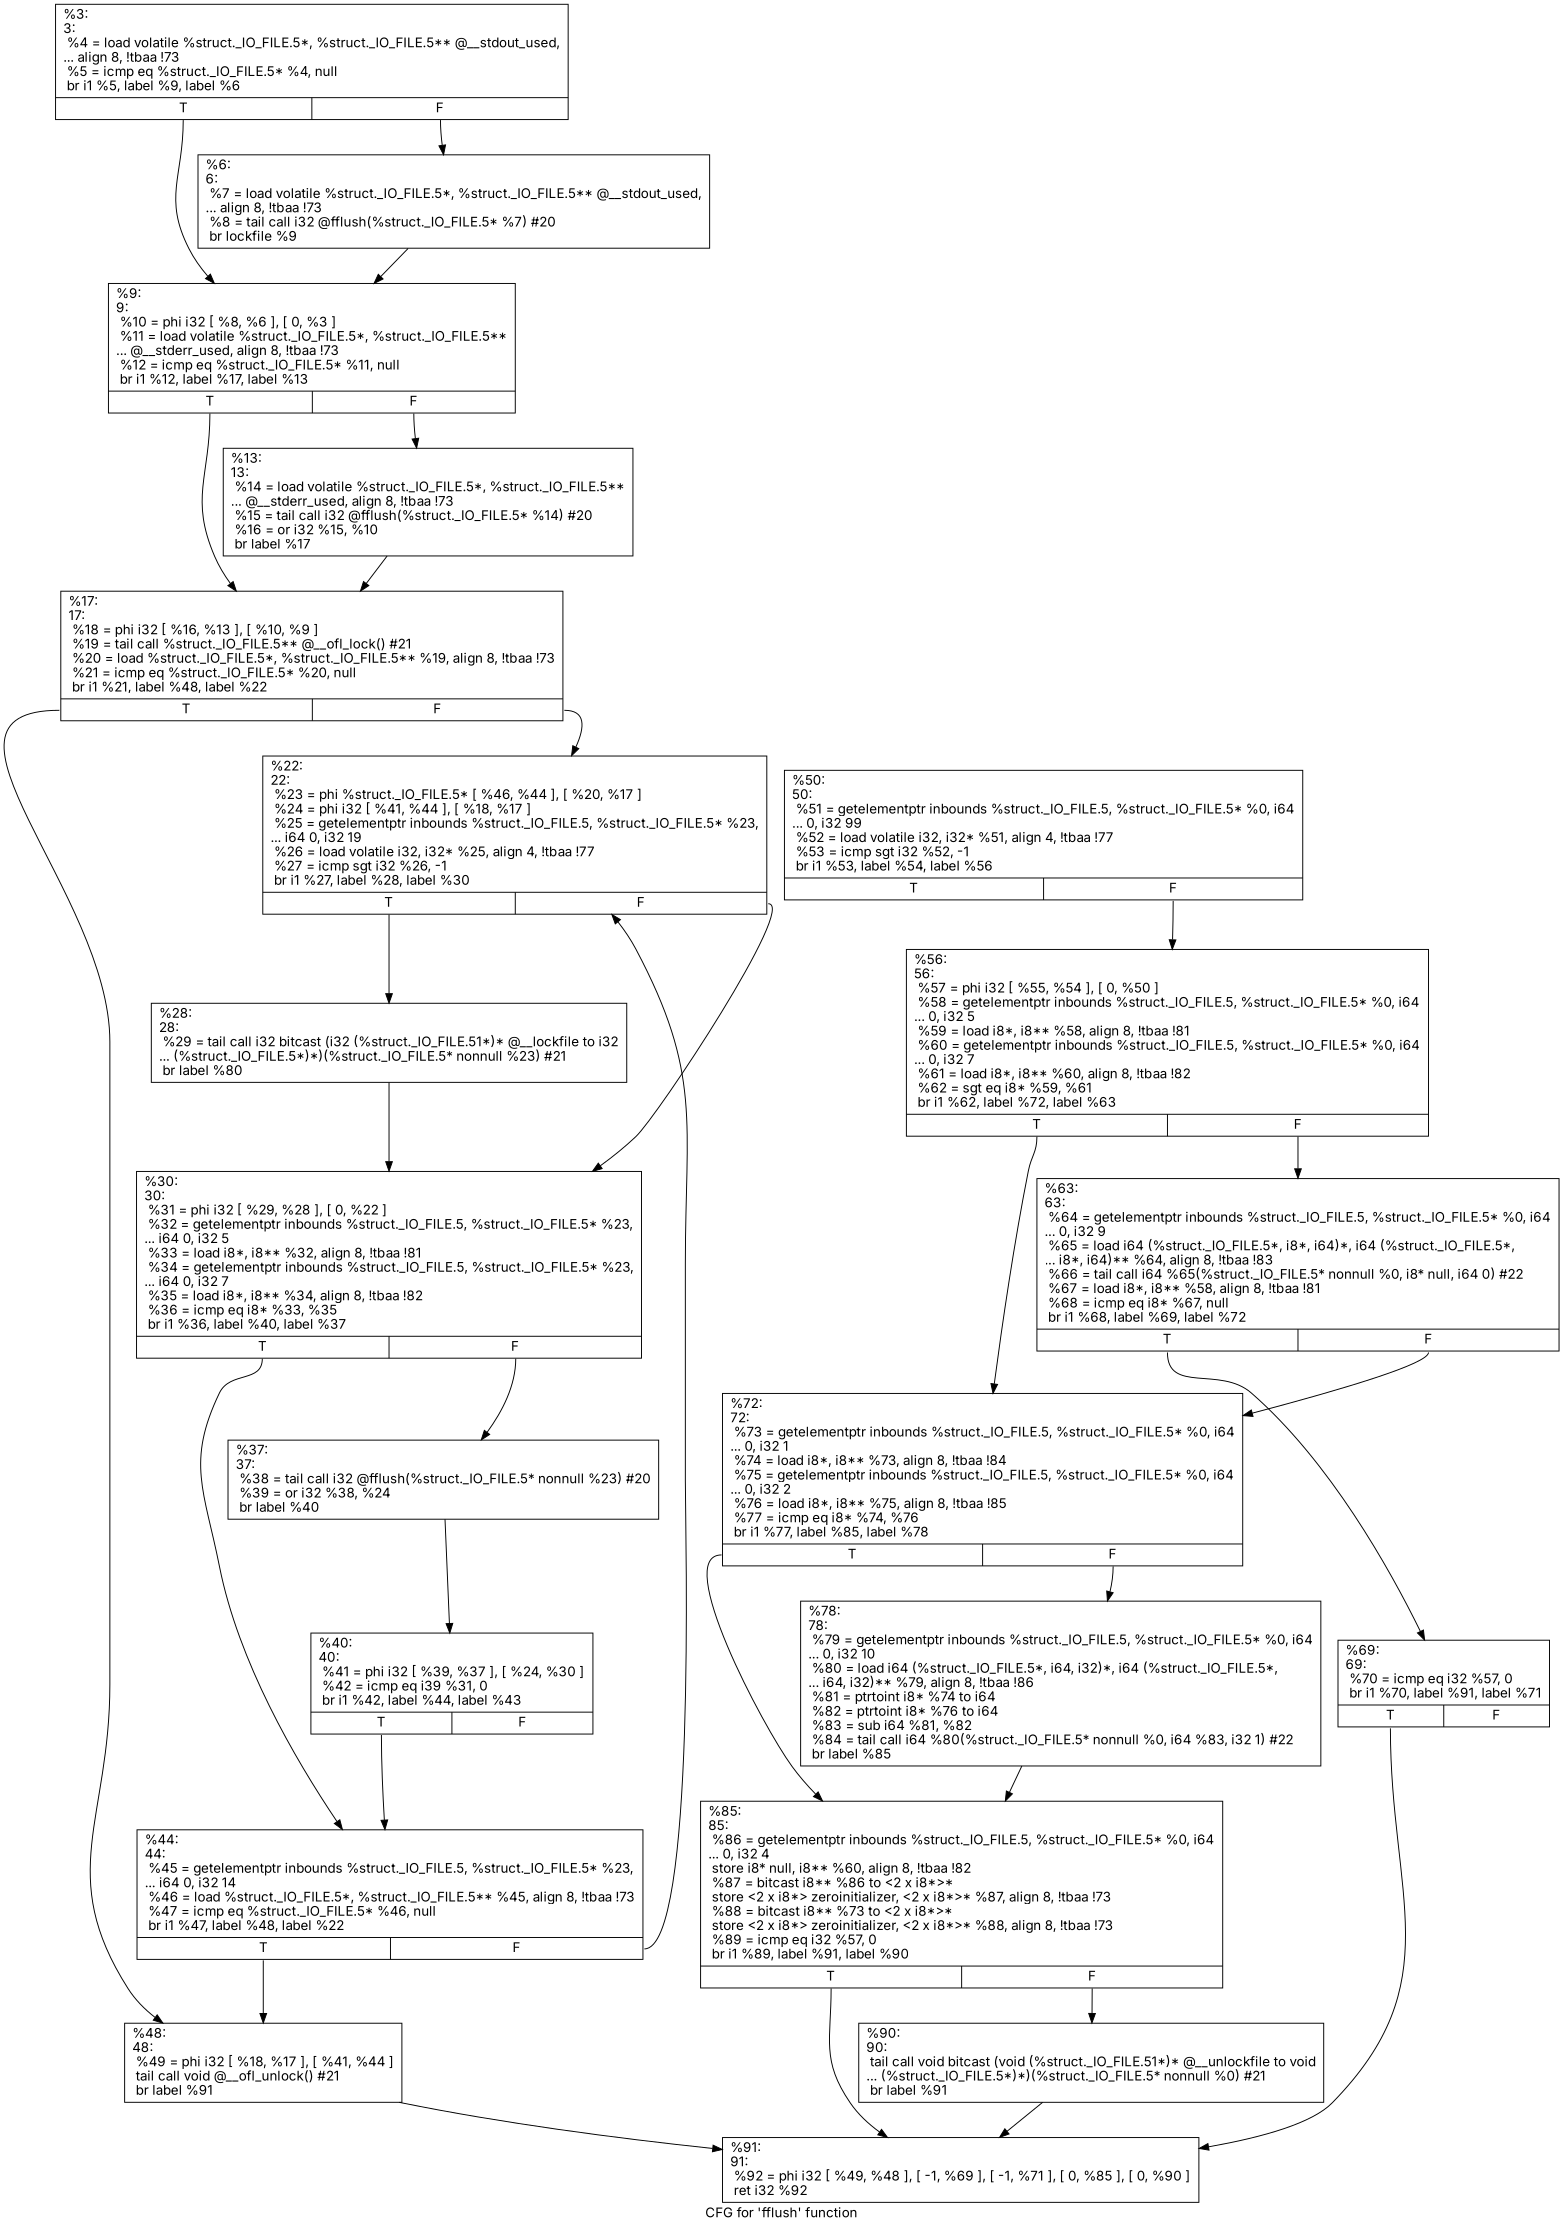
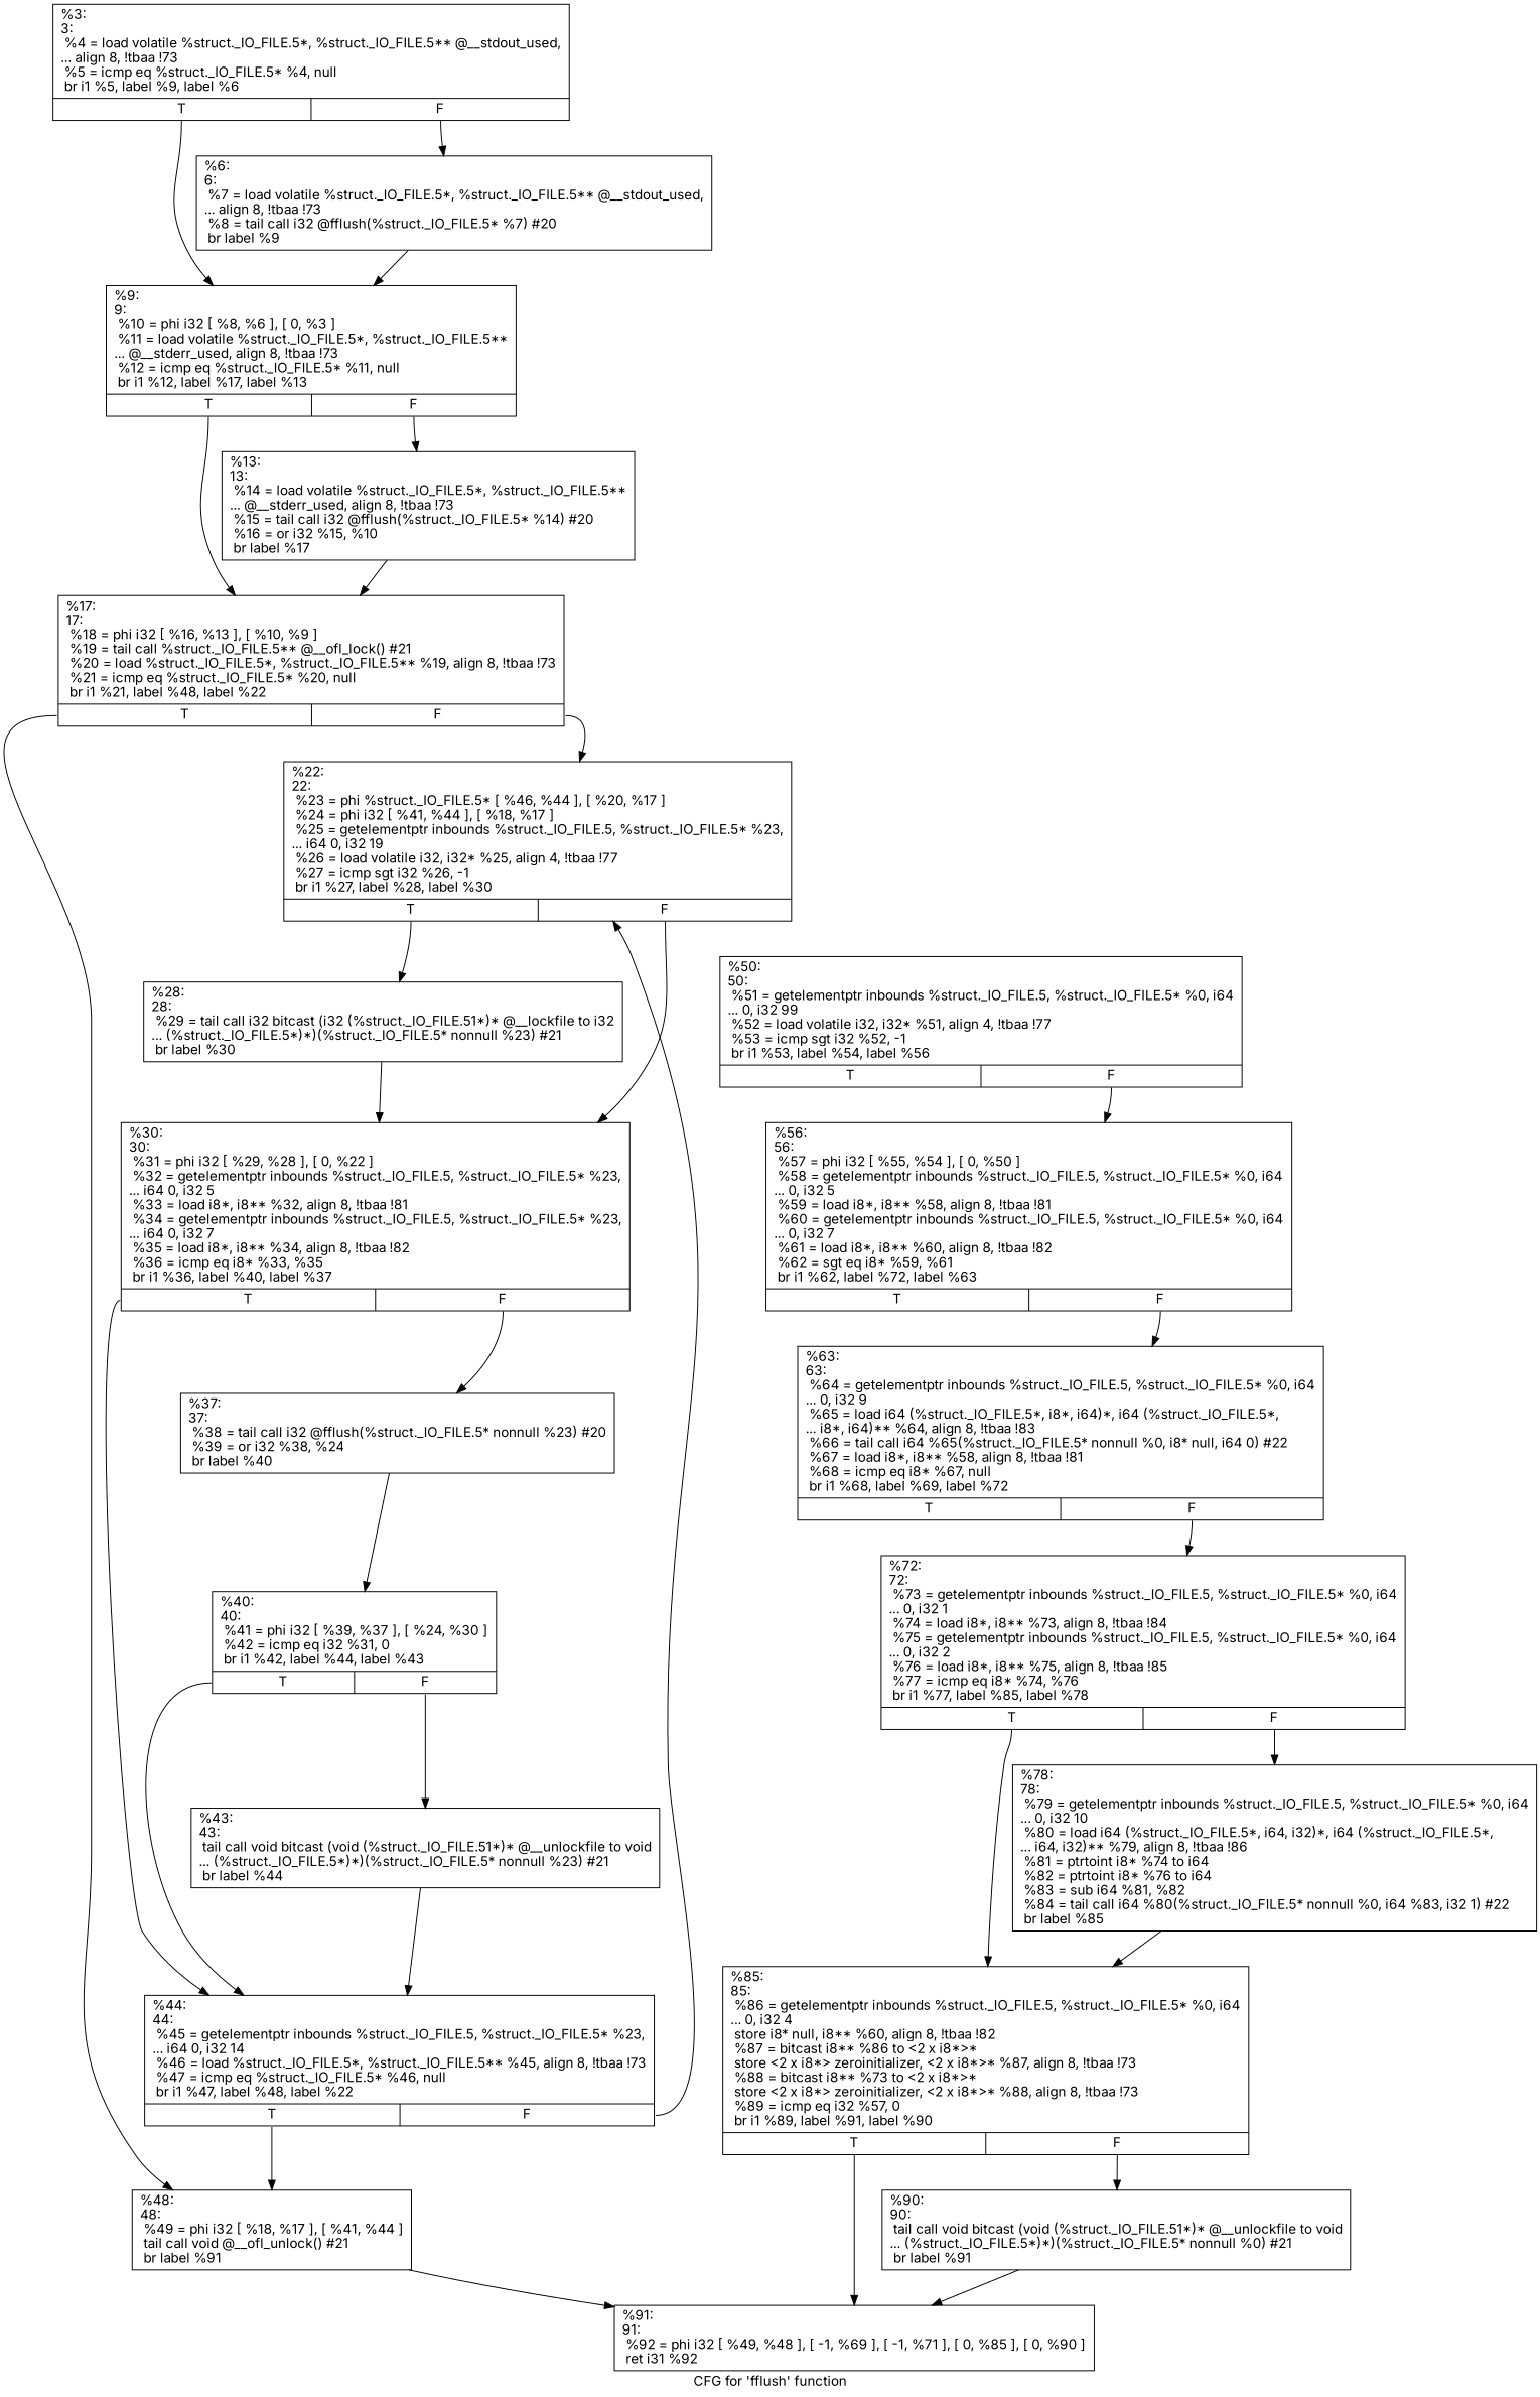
  digraph {
    fontname=Inter
    label="CFG for 'fflush' function"
    node [fontname=Inter shape=record]
    edge [fontname=Inter tailport=s0]
    n1 [label="{%3:\l3:                                                \l  %4 = load volatile %struct._IO_FILE.5*, %struct._IO_FILE.5** @__stdout_used,\l... align 8, !tbaa !73\l  %5 = icmp eq %struct._IO_FILE.5* %4, null\l  br i1 %5, label %9, label %6\l|{<s0>T|<s1>F}}"]
    n2 [label="{%9:\l9:                                                \l  %10 = phi i32 [ %8, %6 ], [ 0, %3 ]\l  %11 = load volatile %struct._IO_FILE.5*, %struct._IO_FILE.5**\l... @__stderr_used, align 8, !tbaa !73\l  %12 = icmp eq %struct._IO_FILE.5* %11, null\l  br i1 %12, label %17, label %13\l|{<s0>T|<s1>F}}"]
-   n3 [label="{%6:\l6:                                                \l  %7 = load volatile %struct._IO_FILE.5*, %struct._IO_FILE.5** @__stdout_used,\l... align 8, !tbaa !73\l  %8 = tail call i32 @fflush(%struct._IO_FILE.5* %7) #20\l  br lockfile %9\l}"]
+   n3 [label="{%6:\l6:                                                \l  %7 = load volatile %struct._IO_FILE.5*, %struct._IO_FILE.5** @__stdout_used,\l... align 8, !tbaa !73\l  %8 = tail call i32 @fflush(%struct._IO_FILE.5* %7) #20\l  br label %9\l}"]
    n4 [label="{%50:\l50:                                               \l  %51 = getelementptr inbounds %struct._IO_FILE.5, %struct._IO_FILE.5* %0, i64\l... 0, i32 99\l  %52 = load volatile i32, i32* %51, align 4, !tbaa !77\l  %53 = icmp sgt i32 %52, -1\l  br i1 %53, label %54, label %56\l|{<s0>T|<s1>F}}"]
    n5 [label="{%56:\l56:                                               \l  %57 = phi i32 [ %55, %54 ], [ 0, %50 ]\l  %58 = getelementptr inbounds %struct._IO_FILE.5, %struct._IO_FILE.5* %0, i64\l... 0, i32 5\l  %59 = load i8*, i8** %58, align 8, !tbaa !81\l  %60 = getelementptr inbounds %struct._IO_FILE.5, %struct._IO_FILE.5* %0, i64\l... 0, i32 7\l  %61 = load i8*, i8** %60, align 8, !tbaa !82\l  %62 = sgt eq i8* %59, %61\l  br i1 %62, label %72, label %63\l|{<s0>T|<s1>F}}"]
    n6 [label="{%17:\l17:                                               \l  %18 = phi i32 [ %16, %13 ], [ %10, %9 ]\l  %19 = tail call %struct._IO_FILE.5** @__ofl_lock() #21\l  %20 = load %struct._IO_FILE.5*, %struct._IO_FILE.5** %19, align 8, !tbaa !73\l  %21 = icmp eq %struct._IO_FILE.5* %20, null\l  br i1 %21, label %48, label %22\l|{<s0>T|<s1>F}}"]
    n7 [label="{%13:\l13:                                               \l  %14 = load volatile %struct._IO_FILE.5*, %struct._IO_FILE.5**\l... @__stderr_used, align 8, !tbaa !73\l  %15 = tail call i32 @fflush(%struct._IO_FILE.5* %14) #20\l  %16 = or i32 %15, %10\l  br label %17\l}"]
    n8 [label="{%72:\l72:                                               \l  %73 = getelementptr inbounds %struct._IO_FILE.5, %struct._IO_FILE.5* %0, i64\l... 0, i32 1\l  %74 = load i8*, i8** %73, align 8, !tbaa !84\l  %75 = getelementptr inbounds %struct._IO_FILE.5, %struct._IO_FILE.5* %0, i64\l... 0, i32 2\l  %76 = load i8*, i8** %75, align 8, !tbaa !85\l  %77 = icmp eq i8* %74, %76\l  br i1 %77, label %85, label %78\l|{<s0>T|<s1>F}}"]
    n9 [label="{%63:\l63:                                               \l  %64 = getelementptr inbounds %struct._IO_FILE.5, %struct._IO_FILE.5* %0, i64\l... 0, i32 9\l  %65 = load i64 (%struct._IO_FILE.5*, i8*, i64)*, i64 (%struct._IO_FILE.5*,\l... i8*, i64)** %64, align 8, !tbaa !83\l  %66 = tail call i64 %65(%struct._IO_FILE.5* nonnull %0, i8* null, i64 0) #22\l  %67 = load i8*, i8** %58, align 8, !tbaa !81\l  %68 = icmp eq i8* %67, null\l  br i1 %68, label %69, label %72\l|{<s0>T|<s1>F}}"]
    n10 [label="{%48:\l48:                                               \l  %49 = phi i32 [ %18, %17 ], [ %41, %44 ]\l  tail call void @__ofl_unlock() #21\l  br label %91\l}"]
    n11 [label="{%22:\l22:                                               \l  %23 = phi %struct._IO_FILE.5* [ %46, %44 ], [ %20, %17 ]\l  %24 = phi i32 [ %41, %44 ], [ %18, %17 ]\l  %25 = getelementptr inbounds %struct._IO_FILE.5, %struct._IO_FILE.5* %23,\l... i64 0, i32 19\l  %26 = load volatile i32, i32* %25, align 4, !tbaa !77\l  %27 = icmp sgt i32 %26, -1\l  br i1 %27, label %28, label %30\l|{<s0>T|<s1>F}}"]
-   n12 [label="{%91:\l91:                                               \l  %92 = phi i32 [ %49, %48 ], [ -1, %69 ], [ -1, %71 ], [ 0, %85 ], [ 0, %90 ]\l  ret i32 %92\l}"]
-   n13 [label="{%28:\l28:                                               \l  %29 = tail call i32 bitcast (i32 (%struct._IO_FILE.51*)* @__lockfile to i32\l... (%struct._IO_FILE.5*)*)(%struct._IO_FILE.5* nonnull %23) #21\l  br label %80\l}"]
+   n12 [label="{%91:\l91:                                               \l  %92 = phi i32 [ %49, %48 ], [ -1, %69 ], [ -1, %71 ], [ 0, %85 ], [ 0, %90 ]\l  ret i31 %92\l}"]
+   n13 [label="{%28:\l28:                                               \l  %29 = tail call i32 bitcast (i32 (%struct._IO_FILE.51*)* @__lockfile to i32\l... (%struct._IO_FILE.5*)*)(%struct._IO_FILE.5* nonnull %23) #21\l  br label %30\l}"]
    n14 [label="{%30:\l30:                                               \l  %31 = phi i32 [ %29, %28 ], [ 0, %22 ]\l  %32 = getelementptr inbounds %struct._IO_FILE.5, %struct._IO_FILE.5* %23,\l... i64 0, i32 5\l  %33 = load i8*, i8** %32, align 8, !tbaa !81\l  %34 = getelementptr inbounds %struct._IO_FILE.5, %struct._IO_FILE.5* %23,\l... i64 0, i32 7\l  %35 = load i8*, i8** %34, align 8, !tbaa !82\l  %36 = icmp eq i8* %33, %35\l  br i1 %36, label %40, label %37\l|{<s0>T|<s1>F}}"]
    n15 [label="{%37:\l37:                                               \l  %38 = tail call i32 @fflush(%struct._IO_FILE.5* nonnull %23) #20\l  %39 = or i32 %38, %24\l  br label %40\l}"]
    n16 [label="{%44:\l44:                                               \l  %45 = getelementptr inbounds %struct._IO_FILE.5, %struct._IO_FILE.5* %23,\l... i64 0, i32 14\l  %46 = load %struct._IO_FILE.5*, %struct._IO_FILE.5** %45, align 8, !tbaa !73\l  %47 = icmp eq %struct._IO_FILE.5* %46, null\l  br i1 %47, label %48, label %22\l|{<s0>T|<s1>F}}"]
-   n17 [label="{%40:\l40:                                               \l  %41 = phi i32 [ %39, %37 ], [ %24, %30 ]\l  %42 = icmp eq i39 %31, 0\l  br i1 %42, label %44, label %43\l|{<s0>T|<s1>F}}"]
+   n17 [label="{%40:\l40:                                               \l  %41 = phi i32 [ %39, %37 ], [ %24, %30 ]\l  %42 = icmp eq i32 %31, 0\l  br i1 %42, label %44, label %43\l|{<s0>T|<s1>F}}"]
+   n18 [label="{%43:\l43:                                               \l  tail call void bitcast (void (%struct._IO_FILE.51*)* @__unlockfile to void\l... (%struct._IO_FILE.5*)*)(%struct._IO_FILE.5* nonnull %23) #21\l  br label %44\l}"]
    n19 [label="{%85:\l85:                                               \l  %86 = getelementptr inbounds %struct._IO_FILE.5, %struct._IO_FILE.5* %0, i64\l... 0, i32 4\l  store i8* null, i8** %60, align 8, !tbaa !82\l  %87 = bitcast i8** %86 to \<2 x i8*\>*\l  store \<2 x i8*\> zeroinitializer, \<2 x i8*\>* %87, align 8, !tbaa !73\l  %88 = bitcast i8** %73 to \<2 x i8*\>*\l  store \<2 x i8*\> zeroinitializer, \<2 x i8*\>* %88, align 8, !tbaa !73\l  %89 = icmp eq i32 %57, 0\l  br i1 %89, label %91, label %90\l|{<s0>T|<s1>F}}"]
    n20 [label="{%78:\l78:                                               \l  %79 = getelementptr inbounds %struct._IO_FILE.5, %struct._IO_FILE.5* %0, i64\l... 0, i32 10\l  %80 = load i64 (%struct._IO_FILE.5*, i64, i32)*, i64 (%struct._IO_FILE.5*,\l... i64, i32)** %79, align 8, !tbaa !86\l  %81 = ptrtoint i8* %74 to i64\l  %82 = ptrtoint i8* %76 to i64\l  %83 = sub i64 %81, %82\l  %84 = tail call i64 %80(%struct._IO_FILE.5* nonnull %0, i64 %83, i32 1) #22\l  br label %85\l}"]
-   n21 [label="{%69:\l69:                                               \l  %70 = icmp eq i32 %57, 0\l  br i1 %70, label %91, label %71\l|{<s0>T|<s1>F}}"]
    n22 [label="{%90:\l90:                                               \l  tail call void bitcast (void (%struct._IO_FILE.51*)* @__unlockfile to void\l... (%struct._IO_FILE.5*)*)(%struct._IO_FILE.5* nonnull %0) #21\l  br label %91\l}"]
    n1 -> n2
    n1 -> n3 [tailport=s1]
    n2 -> n6
    n2 -> n7 [tailport=s1]
    n3 -> n2
    n4 -> n5 [tailport=s1]
-   n5 -> n8
    n5 -> n9 [tailport=s1]
    n6 -> n10
    n6 -> n11 [tailport=s1]
    n7 -> n6
    n8 -> n19
    n8 -> n20 [tailport=s1]
    n9 -> n8 [tailport=s1]
-   n9 -> n21
    n10 -> n12
    n11 -> n13
    n11 -> n14 [tailport=s1]
    n13 -> n14
    n14 -> n15 [tailport=s1]
    n14 -> n16
    n15 -> n17
    n16 -> n10
    n16 -> n11 [tailport=s1]
    n17 -> n16
+   n17 -> n18 [tailport=s1]
+   n18 -> n16
    n19 -> n12
    n19 -> n22 [tailport=s1]
    n20 -> n19
-   n21 -> n12
    n22 -> n12
  }
